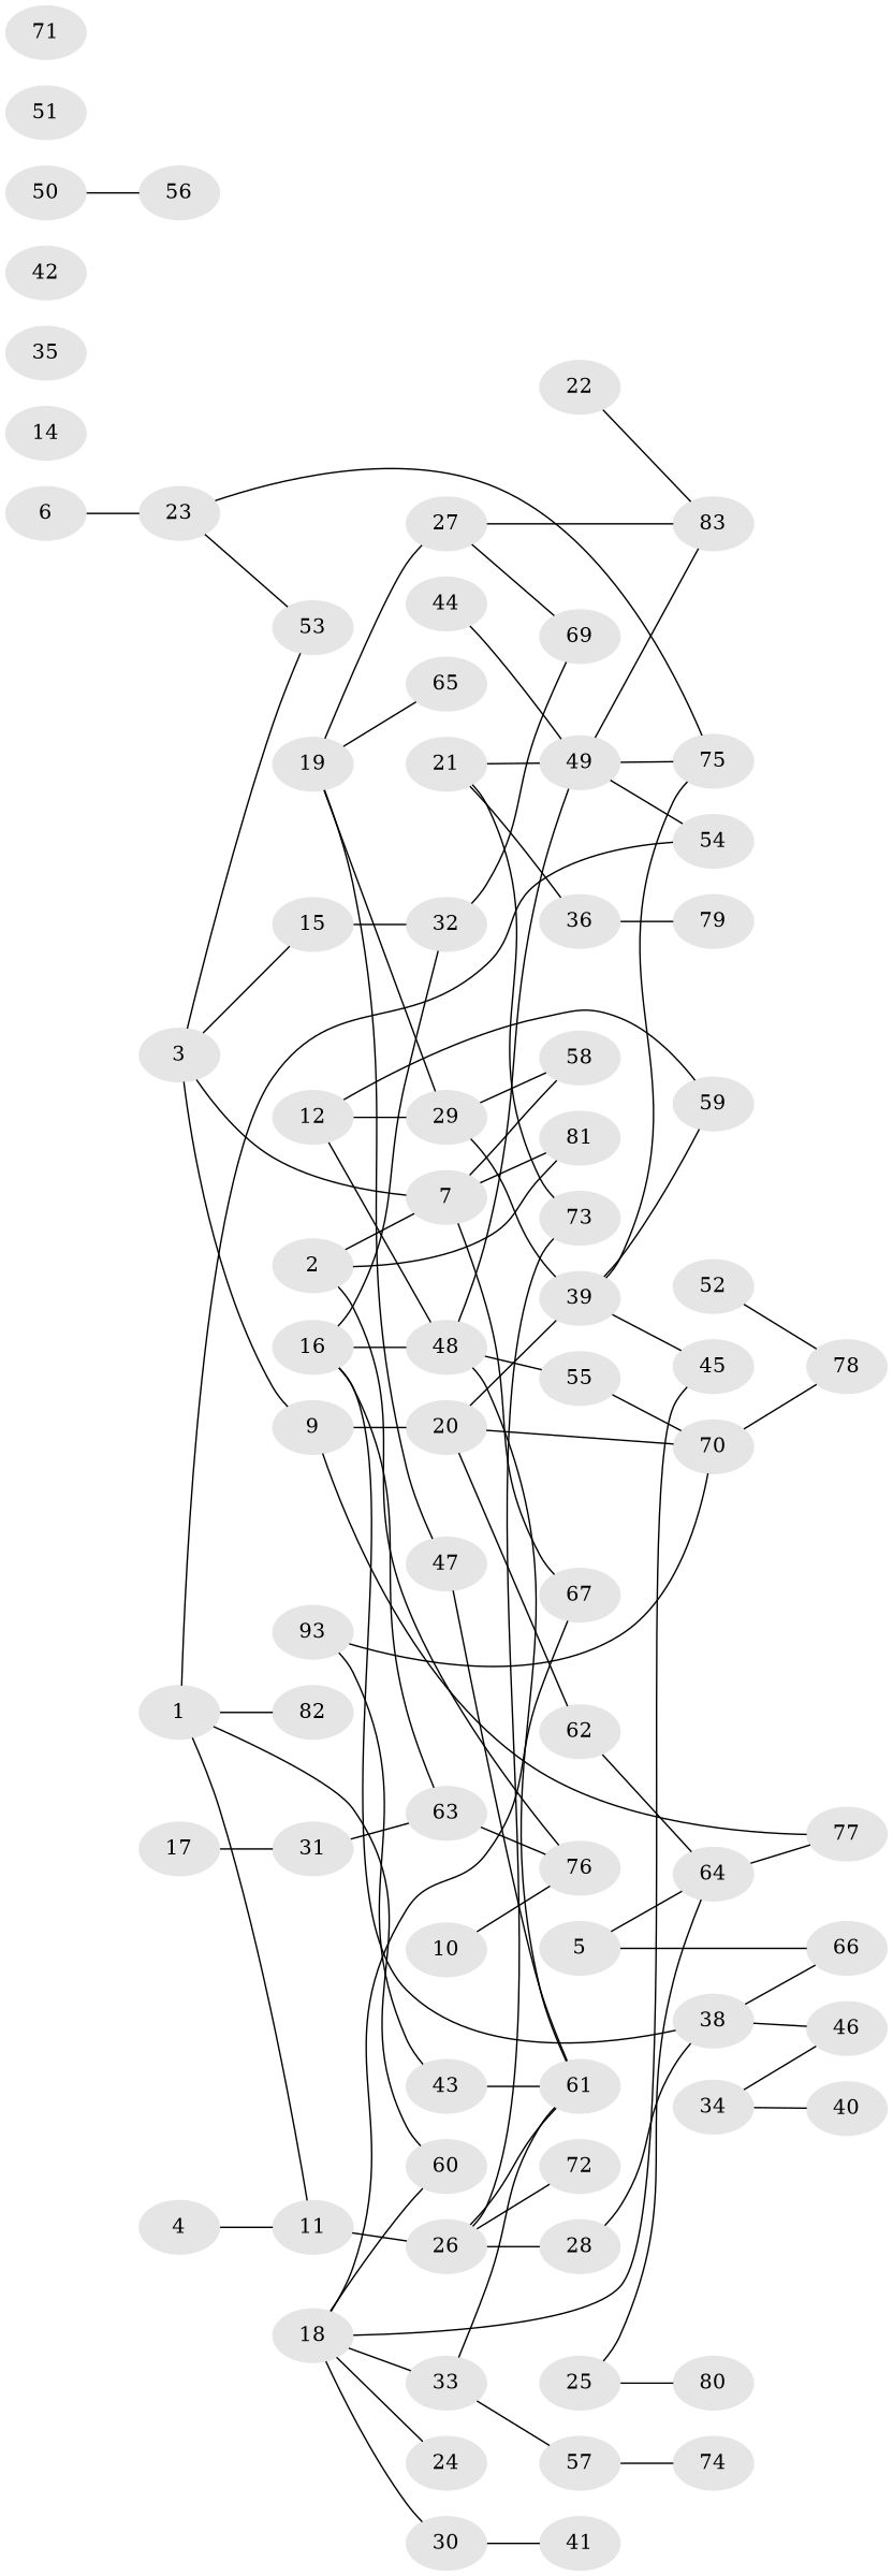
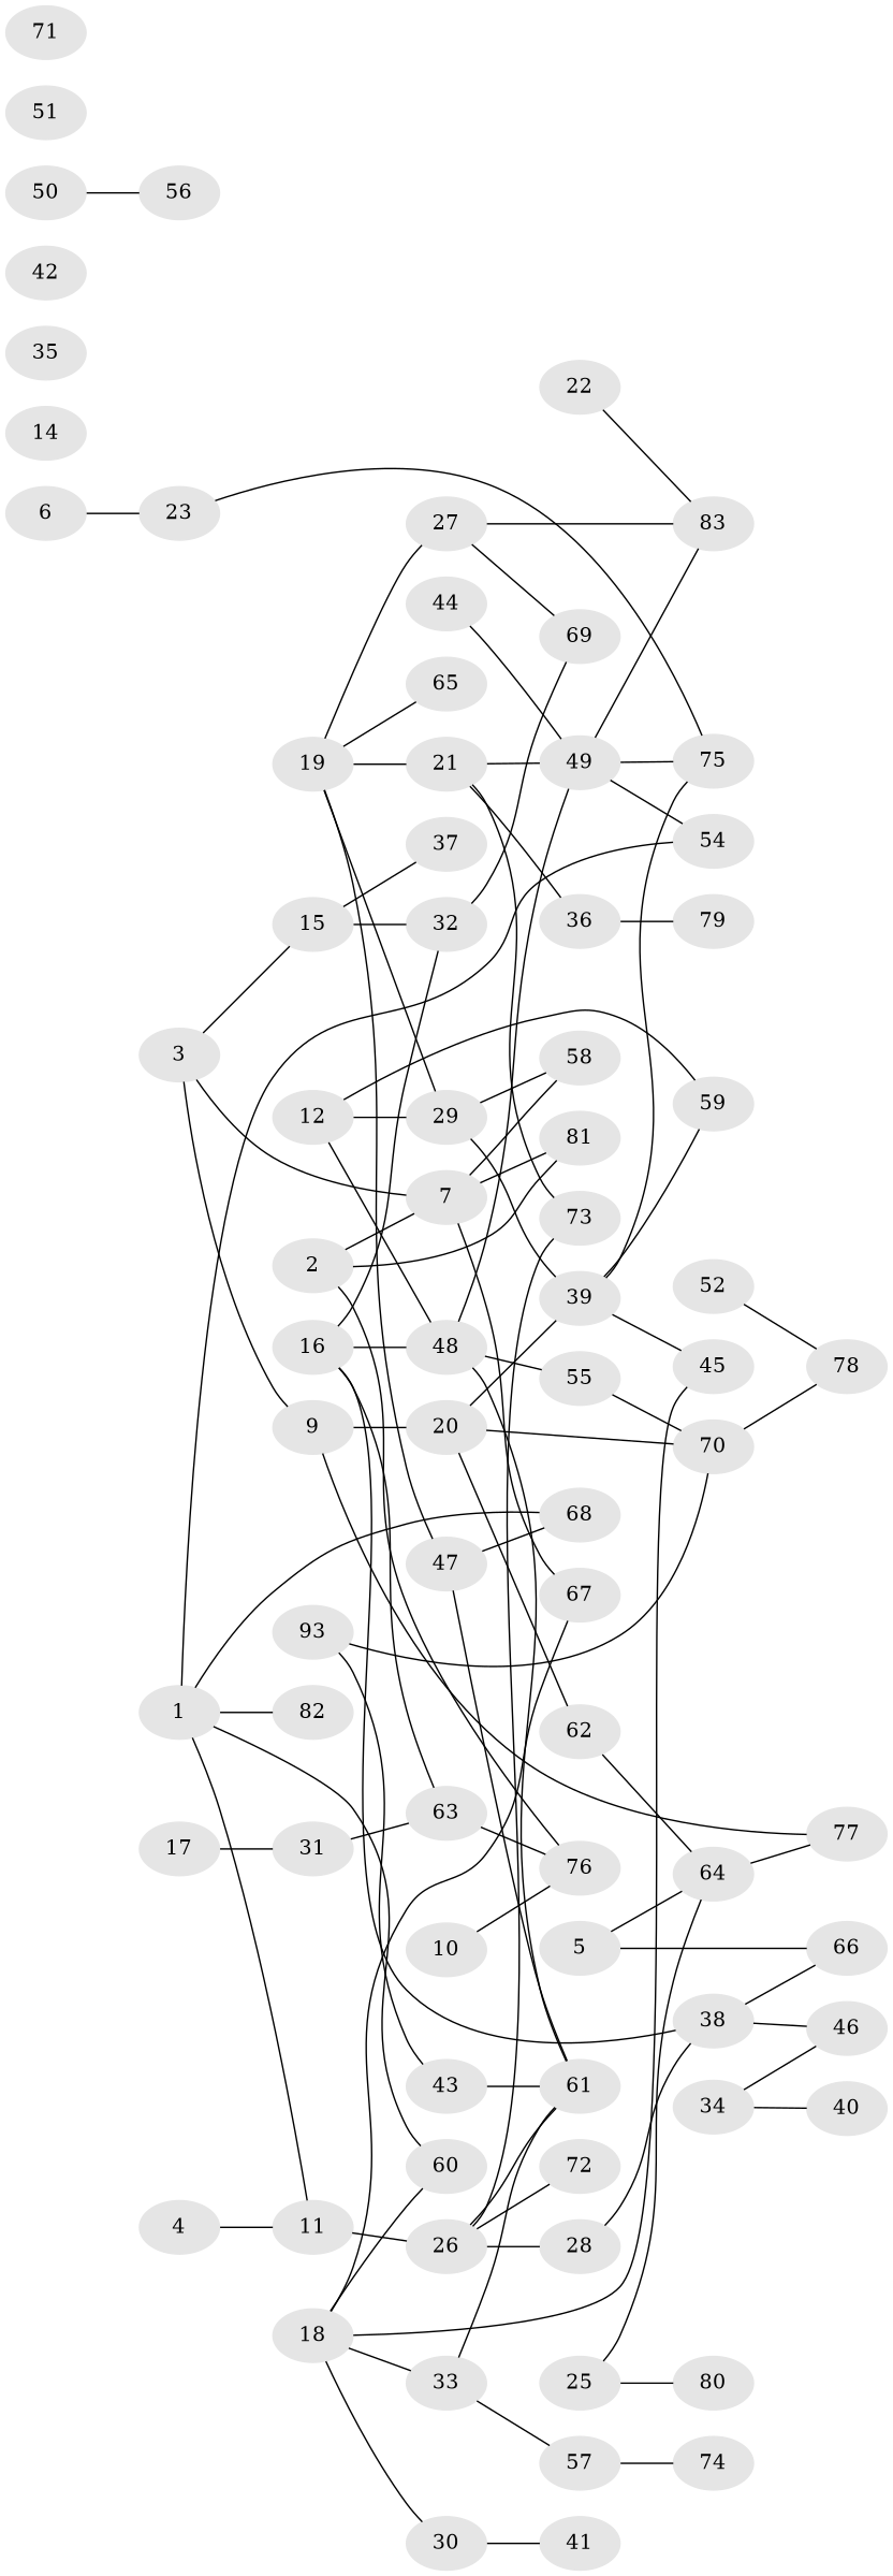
  graph {
    rankdir=LR
    node [color=gray90 style=filled]
    1
    11
    54
    60
+   68
    82
    26
    2
    7
    76
    81
    58
    67
    3
    9
    15
-   53
    20
    77
    32
+   37
    4
    5
    64
    66
    6
    23
    75
    70
    39
    62
    10
    73
    28
    61
    72
    12
    29
    48
    59
    49
    55
    n43 [label=93]
    43
    78
    14
    69
    16
    38
    63
    46
    17
    31
    18
-   24
    30
    33
    45
    41
    57
    19
    21
    27
    47
    65
    36
    83
    79
    22
    25
    80
    74
    34
    40
    35
    42
    44
    50
    56
    51
    52
    71
    1 -- 11
    1 -- 54
    1 -- 60
+   1 -- 68
    1 -- 82
    11 -- 26
    26 -- 73
    26 -- 28
    26 -- 61
    26 -- 72
    2 -- 7
    2 -- 76
    2 -- 81
    7 -- 81
    7 -- 58
    7 -- 67
    3 -- 7
    3 -- 9
    3 -- 15
-   3 -- 53
    9 -- 20
    9 -- 77
    15 -- 32
+   15 -- 37
    20 -- 70
    20 -- 39
    20 -- 62
    32 -- 69
    4 -- 11
    5 -- 64
    5 -- 66
    64 -- 77
    6 -- 23
-   23 -- 53
    23 -- 75
    70 -- 78
    39 -- 75
    39 -- 59
    39 -- 45
    62 -- 64
    10 -- 76
    28 -- 38
    12 -- 29
    12 -- 48
    12 -- 59
    29 -- 58
    29 -- 39
    48 -- 61
    48 -- 49
    48 -- 55
    49 -- 54
    49 -- 75
    49 -- 83
    55 -- 70
    n43 -- 70
    n43 -- 43
    43 -- 61
    16 -- 32
    16 -- 48
    16 -- 38
    16 -- 63
    38 -- 66
    38 -- 46
    63 -- 76
    17 -- 31
    31 -- 63
    18 -- 60
    18 -- 67
-   18 -- 24
    18 -- 30
    18 -- 33
    18 -- 45
    30 -- 41
    33 -- 61
    33 -- 57
    57 -- 74
    19 -- 29
+   19 -- 21
    19 -- 27
    19 -- 47
    19 -- 65
    21 -- 73
    21 -- 49
    21 -- 36
    27 -- 69
    27 -- 83
+   47 -- 68
    47 -- 61
    36 -- 79
    22 -- 83
    25 -- 64
    25 -- 80
    34 -- 46
    34 -- 40
    44 -- 49
    50 -- 56
    52 -- 78
  }
